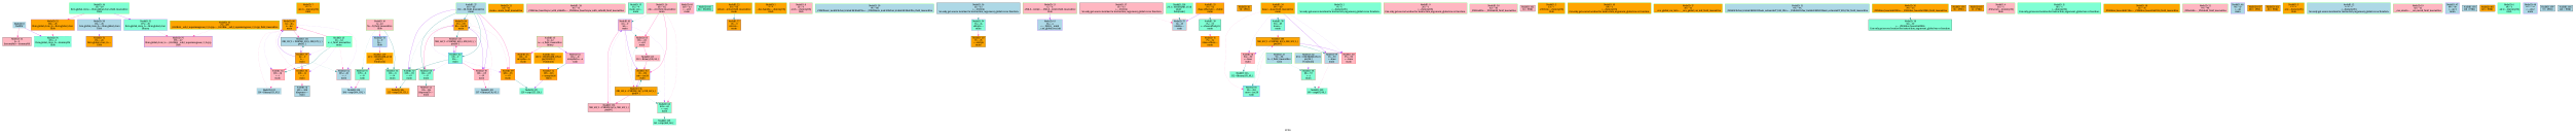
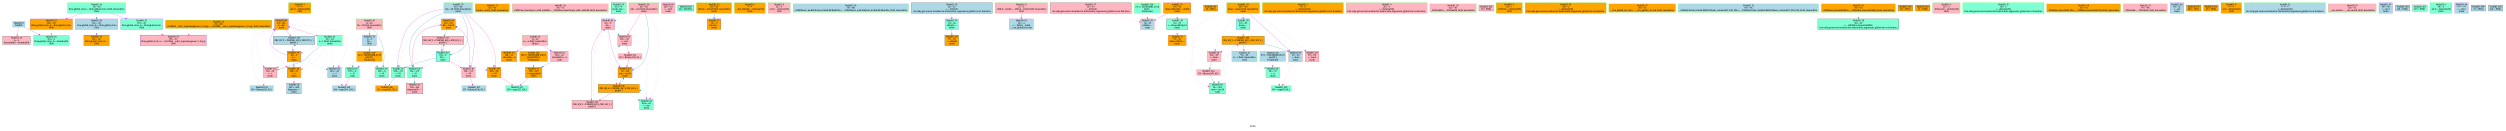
  digraph {
    fontname=Merriweather
    label=SVFG
    node [color=green fillcolor=orange fontname=Merriweather shape=record style=filled]
    edge [color=deeppink fontname=Merriweather style=dotted]
    n1 [color=grey fillcolor=lightblue label="{NodeID: 0\nNullPtr}"]
    n2 [color=black fillcolor=lightpink label="{NodeID: 34\n2\<--3\ndummyVal\<--dummyVal\n}"]
    n3 [color=blue fillcolor=aquamarine label="{NodeID: 76\n176\<--3\nllvm.global_ctors_2\<--dummyVal\nGlob }" style="dotted,filled"]
    n4 [label="{NodeID: 7\n21\<--1\n.str.2\<--dummyObj\nGlob }"]
    n5 [fillcolor=lightpink label="{NodeID: 14\n8\<--10\nN\<--N_field_insensitive\nGlob }"]
    n6 [color=red fillcolor=aquamarine label="{NodeID: 55\n105\<--8\n\<--N\nmain\n}"]
    n7 [color=red fillcolor=aquamarine label="{NodeID: 56\n121\<--8\n\<--N\nmain\n}"]
    n8 [color=blue fillcolor=lightblue label="{NodeID: 73\n8\<--9\nN\<--\nGlob }"]
    n9 [color=grey fillcolor=lightblue label="{NodeID: 128\n106 = cmp(104, 105, )\n}"]
    n10 [color=grey label="{NodeID: 126\n122 = cmp(120, 121, )\n}"]
    n11 [color=yellow label="{NodeID: 139\n4V_1 = ENCHI(MR_4V_0)\npts\{10 \}\nFun[main]}" style="double,filled"]
    n12 [label="{NodeID: 21\n52\<--53\nmain\<--main_field_insensitive\n}"]
    n13 [fillcolor=lightpink label="{NodeID: 28\n70\<--71\n_ZNSt8ios_base15sync_with_stdioEb\<--_ZNSt8ios_base15sync_with_stdioEb_field_insensitive\n}"]
    n14 [color=black fillcolor=aquamarine label="{NodeID: 35\n54\<--9\nmain_ret\<--\nmain\n}"]
-   n15 [color=grey fillcolor=aquamarine label="{NodeID: 125\n141 = cmp(140, 142, )\n}"]
    n16 [color=black fillcolor=lightpink label="{NodeID: 42\n125\<--124\nidxprom15\<--\nmain\n}"]
    n17 [color=black fillcolor=lightpink label="{NodeID: 132\nMR_14V_2 = PHI(MR_14V_4, MR_14V_1, )\npts\{64 \}\n}"]
    n18 [color=blue fillcolor=lightpink label="{NodeID: 81\n63\<--9\ncnt\<--\nmain\n}"]
    n19 [color=red fillcolor=lightpink label="{NodeID: 65\n131\<--63\n\<--cnt\nmain\n}"]
    n20 [color=red fillcolor=aquamarine label="{NodeID: 66\n140\<--63\n\<--cnt\nmain\n}"]
    n21 [color=black label="{NodeID: 136\nMR_14V_6 = PHI(MR_14V_5, MR_14V_4, )\npts\{64 \}\n}"]
    n22 [color=blue label="{NodeID: 83\n63\<--132\ncnt\<--inc18\nmain\n}"]
    n23 [color=grey fillcolor=lightpink label="{NodeID: 123\n132 = Binary(131, 85, )\n}"]
    n24 [color=purple fillcolor=lightpink label="{NodeID: 49\n147\<--23\n\<--.str.3\nmain\n}"]
    n25 [color=yellow label="{NodeID: 146\n18V_1 = ENCHI(MR_18V_0)\npts\{120000 \}\nFun[main]}" style="double,filled"]
    n26 [color=red label="{NodeID: 72\n127\<--126\n\<--arrayidx16\nmain\n}"]
    n27 [color=grey fillcolor=aquamarine label="{NodeID: 127\n129 = cmp(127, 128, )\n}"]
    n28 [color=red label="{NodeID: 63\n108\<--61\n\<--i\nmain\n}"]
    n29 [color=black fillcolor=lightblue label="{NodeID: 41\n109\<--108\nidxprom\<--\nmain\n}"]
    n30 [color=red fillcolor=lightpink label="{NodeID: 70\n136\<--65\n\<--i11\nmain\n}"]
    n31 [color=grey fillcolor=lightblue label="{NodeID: 121\n137 = Binary(136, 85, )\n}"]
    n32 [color=blue label="{NodeID: 84\n65\<--137\ni11\<--inc20\nmain\n}"]
    n33 [color=red fillcolor=aquamarine label="{NodeID: 67\n120\<--65\n\<--i11\nmain\n}"]
    n34 [color=red fillcolor=aquamarine label="{NodeID: 68\n124\<--65\n\<--i11\nmain\n}"]
    n35 [color=red label="{NodeID: 69\n128\<--65\n\<--i11\nmain\n}"]
    n36 [color=black fillcolor=lightpink label="{NodeID: 133\nMR_16V_2 = PHI(MR_16V_4, MR_16V_1, )\npts\{66 \}\n}"]
    n37 [color=black fillcolor=aquamarine label="{NodeID: 160\n68 = ENCHI()\n}"]
    n38 [color=blue label="{NodeID: 77\n55\<--9\nretval\<--\nmain\n}"]
    n39 [color=blue fillcolor=aquamarine label="{NodeID: 82\n65\<--9\ni11\<--\nmain\n}"]
    n40 [label="{NodeID: 1\n7\<--1\n__dso_handle\<--dummyObj\nGlob }"]
    n41 [fillcolor=lightpink label="{NodeID: 8\n23\<--1\n.str.3\<--dummyObj\nGlob }"]
    n42 [fillcolor=lightpink label="{NodeID: 15\n11\<--12\na\<--a_field_insensitive\nBinary }"]
    n43 [color=purple label="{NodeID: 44\n110\<--11\narrayidx\<--a\nmain\n}"]
    n44 [color=purple fillcolor=lightpink label="{NodeID: 45\n126\<--11\narrayidx16\<--a\nmain\n}"]
    n45 [label="{NodeID: 22\n55\<--56\nretval\<--retval_field_insensitive\nmain\n}"]
    n46 [fillcolor=lightblue label="{NodeID: 29\n79\<--80\n_ZNSt9basic_iosIcSt11char_traitsIcEE3tieEPSo\<--_ZNSt9basic_iosIcSt11char_traitsIcEE3tieEPSo_field_insensitive\n}"]
    n47 [color=black fillcolor=lightblue label="{NodeID: 36\n14\<--13\n\<--_ZSt3cin\nCan only get source location for instruction, argument, global var or function.}"]
    n48 [color=purple fillcolor=aquamarine label="{NodeID: 54\n76\<--14\nadd.ptr\<--\nmain\n}"]
    n49 [color=black label="{NodeID: 40\n77\<--76\n\<--add.ptr\nmain\n}"]
    n50 [color=purple fillcolor=lightblue label="{NodeID: 43\n36\<--4\n\<--_ZStL8__ioinit\n__cxx_global_var_init\n}"]
    n51 [color=purple fillcolor=lightblue label="{NodeID: 50\n174\<--25\nllvm.global_ctors_0\<--llvm.global_ctors\nGlob }"]
    n52 [color=blue label="{NodeID: 74\n174\<--26\nllvm.global_ctors_0\<--\nGlob }"]
    n53 [color=red fillcolor=lightblue label="{NodeID: 57\n72\<--15\nvtable\<--\nmain\n}"]
    n54 [color=purple label="{NodeID: 53\n73\<--72\nvbase.offset.ptr\<--vtable\nmain\n}"]
    n55 [color=black fillcolor=aquamarine label="{NodeID: 39\n74\<--73\n\<--vbase.offset.ptr\nmain\n}"]
    n56 [color=red label="{NodeID: 71\n75\<--74\nvbase.offset\<--\nmain\n}"]
    n57 [color=red fillcolor=lightpink label="{NodeID: 64\n113\<--61\n\<--i\nmain\n}"]
    n58 [color=grey fillcolor=lightblue label="{NodeID: 122\n114 = Binary(113, 85, )\n}"]
    n59 [color=blue label="{NodeID: 80\n61\<--114\ni\<--inc\nmain\n}"]
    n60 [color=red fillcolor=lightblue label="{NodeID: 62\n104\<--61\n\<--i\nmain\n}"]
    n61 [color=black fillcolor=lightblue label="{NodeID: 131\nMR_12V_2 = PHI(MR_12V_4, MR_12V_1, )\npts\{62 \}\n}"]
    n62 [color=black label="{NodeID: 161\n78 = PHI()\n}"]
    n63 [color=blue fillcolor=aquamarine label="{NodeID: 78\n59\<--85\nkase\<--\nmain\n}"]
    n64 [color=black label="{NodeID: 130\nMR_10V_3 = PHI(MR_10V_4, MR_10V_2, )\npts\{60 \}\n}"]
    n65 [color=blue fillcolor=aquamarine label="{NodeID: 85\n59\<--152\nkase\<--inc28\nmain\n}"]
    n66 [color=red fillcolor=lightblue label="{NodeID: 59\n87\<--59\n\<--kase\nmain\n}"]
    n67 [color=red fillcolor=lightpink label="{NodeID: 60\n95\<--59\n\<--kase\nmain\n}"]
    n68 [color=red fillcolor=lightpink label="{NodeID: 61\n151\<--59\n\<--kase\nmain\n}"]
    n69 [color=grey fillcolor=aquamarine label="{NodeID: 129\n89 = cmp(87, 88, )\n}"]
-   n70 [color=grey fillcolor=aquamarine label="{NodeID: 124\n152 = Binary(151, 85, )\n}"]
-   n71 [fillcolor=aquamarine label="{NodeID: 2\n9\<--1\n\<--dummyObj\nCan only get source location for instruction, argument, global var or function.}"]
+   n70 [color=grey fillcolor=lightpink label="{NodeID: 124\n152 = Binary(151, 85, )\n}"]
+   n71 [label="{NodeID: 2\n9\<--1\n\<--dummyObj\nCan only get source location for instruction, argument, global var or function.}"]
    n72 [fillcolor=lightpink label="{NodeID: 9\n26\<--1\n\<--dummyObj\nCan only get source location for instruction, argument, global var or function.}"]
    n73 [fillcolor=aquamarine label="{NodeID: 16\n25\<--29\nllvm.global_ctors\<--llvm.global_ctors_field_insensitive\nGlob }"]
-   n74 [color=purple fillcolor=aquamarine label="{NodeID: 51\n175\<--25\nllvm.global_ctors_1\<--llvm.global_ctors\nBinary }"]
+   n74 [color=purple fillcolor=aquamarine label="{NodeID: 51\n175\<--25\nllvm.global_ctors_1\<--llvm.global_ctors\nGlob }"]
    n75 [color=purple label="{NodeID: 52\n176\<--25\nllvm.global_ctors_2\<--llvm.global_ctors\nGlob }"]
    n76 [color=blue fillcolor=lightpink label="{NodeID: 75\n175\<--27\nllvm.global_ctors_1\<--_GLOBAL__sub_I_aquamongoose_2_0.cpp\nGlob }"]
    n77 [fillcolor=lightblue label="{NodeID: 23\n57\<--58\nt\<--t_field_insensitive\nmain\n}"]
    n78 [color=red fillcolor=aquamarine label="{NodeID: 58\n88\<--57\n\<--t\nmain\n}"]
    n79 [fillcolor=lightpink label="{NodeID: 30\n82\<--83\n_ZNSirsERi\<--_ZNSirsERi_field_insensitive\n}"]
    n80 [color=black fillcolor=lightpink label="{NodeID: 37\n15\<--13\n\<--_ZSt3cin\nCan only get source location for instruction, argument, global var or function.}"]
    n81 [color=yellow fillcolor=lightblue label="{NodeID: 141\n8V_1 = ENCHI(MR_8V_0)\npts\{58 \}\nFun[main]}" style="double,filled"]
    n82 [color=black fillcolor=lightpink label="{NodeID: 162\n81 = PHI()\n}"]
    n83 [color=blue label="{NodeID: 79\n61\<--9\ni\<--\nmain\n}"]
    n84 [label="{NodeID: 3\n13\<--1\n_ZSt3cin\<--dummyObj\nGlob }"]
    n85 [label="{NodeID: 10\n69\<--1\n\<--dummyObj\nCan only get source location for instruction, argument, global var or function.}"]
    n86 [label="{NodeID: 17\n30\<--31\n__cxx_global_var_init\<--__cxx_global_var_init_field_insensitive\n}"]
    n87 [label="{NodeID: 24\n59\<--60\nkase\<--kase_field_insensitive\nmain\n}"]
    n88 [fillcolor=lightblue label="{NodeID: 31\n93\<--94\n_ZStlsISt11char_traitsIcEERSt13basic_ostreamIcT_ES5_PKc\<--_ZStlsISt11char_traitsIcEERSt13basic_ostreamIcT_ES5_PKc_field_insensitive\n}"]
    n89 [color=black fillcolor=aquamarine label="{NodeID: 38\n38\<--39\n\<--_ZNSt8ios_base4InitD1Ev\nCan only get source location for instruction, argument, global var or function.}"]
    n90 [color=black label="{NodeID: 156\n96 = PHI()\n}"]
    n91 [color=black label="{NodeID: 163\n92 = PHI()\n}"]
    n92 [fillcolor=lightpink label="{NodeID: 4\n16\<--1\n_ZSt4cout\<--dummyObj\nGlob }"]
    n93 [fillcolor=aquamarine label="{NodeID: 11\n85\<--1\n\<--dummyObj\nCan only get source location for instruction, argument, global var or function.}"]
    n94 [label="{NodeID: 18\n34\<--35\n_ZNSt8ios_base4InitC1Ev\<--_ZNSt8ios_base4InitC1Ev_field_insensitive\n}"]
    n95 [fillcolor=aquamarine label="{NodeID: 25\n61\<--62\ni\<--i_field_insensitive\nmain\n}"]
    n96 [fillcolor=lightpink label="{NodeID: 32\n97\<--98\n_ZNSolsEi\<--_ZNSolsEi_field_insensitive\n}"]
    n97 [color=purple fillcolor=lightblue label="{NodeID: 46\n91\<--17\n\<--.str\nmain\n}"]
    n98 [color=black label="{NodeID: 157\n100 = PHI()\n}"]
    n99 [color=black label="{NodeID: 164\n111 = PHI()\n}"]
    n100 [label="{NodeID: 5\n17\<--1\n.str\<--dummyObj\nGlob }"]
    n101 [fillcolor=lightblue label="{NodeID: 12\n142\<--1\n\<--dummyObj\nCan only get source location for instruction, argument, global var or function.}"]
    n102 [fillcolor=lightpink label="{NodeID: 19\n40\<--41\n__cxa_atexit\<--__cxa_atexit_field_insensitive\n}"]
    n103 [fillcolor=lightpink label="{NodeID: 26\n63\<--64\ncnt\<--cnt_field_insensitive\nmain\n}"]
    n104 [label="{NodeID: 33\n27\<--170\n_GLOBAL__sub_I_aquamongoose_2_0.cpp\<--_GLOBAL__sub_I_aquamongoose_2_0.cpp_field_insensitive\n}"]
    n105 [color=purple fillcolor=lightblue label="{NodeID: 47\n99\<--19\n\<--.str.1\nmain\n}"]
    n106 [color=black fillcolor=lightblue label="{NodeID: 158\n101 = PHI()\n}"]
-   n107 [color=black label="{NodeID: 165\n145 = PHI()\n}"]
+   n107 [color=black fillcolor=aquamarine label="{NodeID: 165\n145 = PHI()\n}"]
    n108 [fillcolor=aquamarine label="{NodeID: 6\n19\<--1\n.str.1\<--dummyObj\nGlob }"]
    n109 [fillcolor=lightpink label="{NodeID: 13\n4\<--6\n_ZStL8__ioinit\<--_ZStL8__ioinit_field_insensitive\nGlob }"]
    n110 [label="{NodeID: 20\n39\<--45\n_ZNSt8ios_base4InitD1Ev\<--_ZNSt8ios_base4InitD1Ev_field_insensitive\n}"]
    n111 [fillcolor=lightblue label="{NodeID: 27\n65\<--66\ni11\<--i11_field_insensitive\nmain\n}"]
    n112 [color=purple fillcolor=lightblue label="{NodeID: 48\n144\<--21\n\<--.str.2\nmain\n}"]
    n113 [color=yellow fillcolor=aquamarine label="{NodeID: 138\n2V_1 = ENCHI(MR_2V_0)\npts\{1 \}\nFun[main]}" style="double,filled"]
    n114 [color=black fillcolor=lightblue label="{NodeID: 159\n37 = PHI()\n}"]
    n115 [color=black fillcolor=lightblue label="{NodeID: 166\n148 = PHI()\n}"]
    n1 -> n2 [style=solid]
    n1 -> n3 [color=purple style=solid]
    n5 -> n6 [color=teal]
    n5 -> n7 [color=teal style=solid]
    n5 -> n8 [style=solid]
    n6 -> n9 [style=solid]
    n7 -> n10 [color=purple]
    n8 -> n11 [style=solid]
    n11 -> n6 [color=purple]
    n11 -> n7 [color=teal]
    n17 -> n18 [color=purple]
    n18 -> n17 [style=solid]
    n18 -> n19 [color=teal]
    n18 -> n20 [color=purple]
    n18 -> n21
    n18 -> n22 [color=purple style=solid]
    n19 -> n23 [style=solid]
-   n20 -> n15 [color=teal]
    n21 -> n17 [style=solid]
    n21 -> n19 [color=teal]
    n21 -> n20 [color=teal]
    n21 -> n21 [color=teal]
    n21 -> n22 [color=teal style=solid]
    n22 -> n21 [color=purple style=solid]
    n23 -> n22 [style=solid]
    n25 -> n26 [color=purple]
    n26 -> n27 [color=purple style=solid]
    n28 -> n29
    n30 -> n31 [style=solid]
    n31 -> n32
    n32 -> n30 [color=purple style=solid]
    n32 -> n32 [color=teal]
    n32 -> n33 [color=teal]
    n32 -> n34 [style=solid]
    n32 -> n35
    n32 -> n36 [color=teal style=solid]
    n33 -> n10 [color=teal style=solid]
    n34 -> n16 [color=teal style=solid]
-   n35 -> n27 [color=teal style=solid]
+   n35 -> n27 [style=solid]
    n36 -> n39 [color=purple style=solid]
    n39 -> n30 [style=solid]
    n39 -> n32 [color=purple]
    n39 -> n33 [color=teal style=solid]
    n39 -> n34 [color=purple]
    n39 -> n35 [color=purple]
    n39 -> n36 [style=solid]
    n42 -> n43 [style=solid]
    n42 -> n44 [color=purple style=solid]
    n44 -> n26 [color=teal style=solid]
    n45 -> n38 [color=teal style=solid]
    n47 -> n48 [color=teal]
    n48 -> n49 [style=solid]
    n51 -> n52 [color=purple]
    n54 -> n53 [color=purple style=solid]
    n54 -> n55 [color=teal]
    n55 -> n56
    n57 -> n58
    n58 -> n59
    n59 -> n28
    n59 -> n57 [color=purple]
    n59 -> n59 [color=purple]
    n59 -> n60 [color=purple]
    n59 -> n61 [style=solid]
    n60 -> n9 [color=purple]
    n61 -> n83 [color=purple style=solid]
    n63 -> n64
    n64 -> n65 [color=teal]
    n64 -> n66 [color=teal style=solid]
-   n64 -> n67 [color=purple style=solid]
+   n64 -> n77 [color=purple style=solid]
    n64 -> n68 [color=purple]
    n65 -> n64
    n66 -> n69
    n68 -> n70 [color=teal style=solid]
+   n70 -> n65 [color=teal style=solid]
    n73 -> n51 [color=teal]
    n73 -> n74 [color=purple style=solid]
    n73 -> n75 [style=solid]
    n74 -> n76
    n75 -> n3
    n77 -> n78 [color=teal]
    n78 -> n69 [color=teal]
    n80 -> n53
    n81 -> n78 [color=purple]
    n83 -> n28 [style=solid]
    n83 -> n57
    n83 -> n59 [color=purple style=solid]
    n83 -> n60 [color=teal]
    n83 -> n61 [color=teal]
    n87 -> n63 [color=teal]
    n87 -> n65
    n87 -> n66 [color=purple style=solid]
    n87 -> n67 [color=purple]
    n87 -> n68 [color=purple]
    n95 -> n28 [color=purple]
    n95 -> n57 [color=teal style=solid]
-   n95 -> n59 [style=solid]
+   n59 -> n95 [style=solid]
    n95 -> n60
    n95 -> n83 [color=purple]
    n103 -> n18 [color=teal]
    n103 -> n19 [style=solid]
    n103 -> n20
-   n103 -> n22 [style=solid]
+   n103 -> n22 [color=teal style=solid]
    n104 -> n76
    n109 -> n50 [color=purple style=solid]
    n110 -> n89 [color=teal]
    n111 -> n30 [color=purple style=solid]
-   n111 -> n32 [color=teal style=solid]
    n111 -> n33 [color=purple style=solid]
    n111 -> n34 [color=teal style=solid]
    n111 -> n35 [style=solid]
    n111 -> n39 [color=teal style=solid]
    n113 -> n53 [color=teal]
  }
